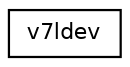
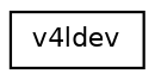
  digraph {
    rankdir=LR
-   n1 [color=black fillcolor=white fontname=Helvetica fontsize=10 height=0.2 label=v7ldev shape=record style=filled width=0.4]
+   n1 [color=black fillcolor=white fontname=Helvetica fontsize=10 height=0.2 label=v4ldev shape=record style=filled width=0.4]
  }
